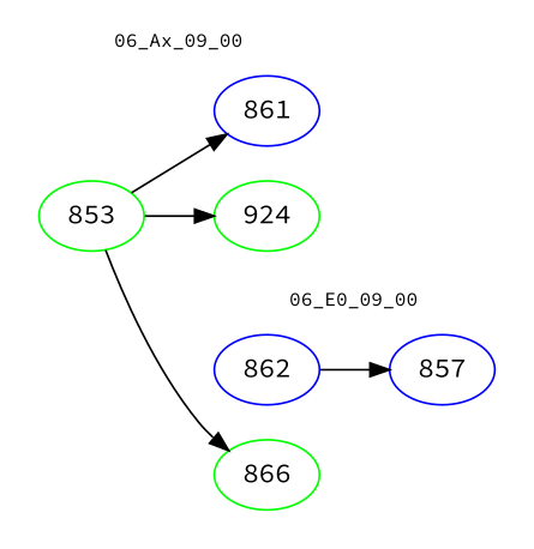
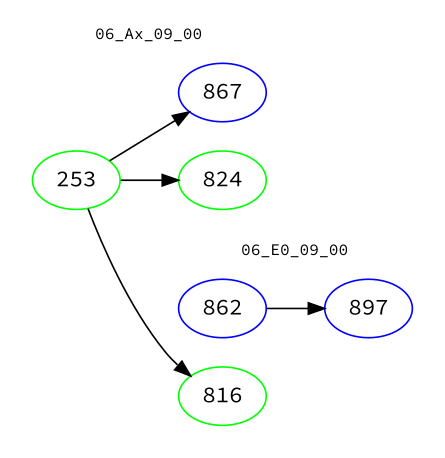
  digraph {
    fontname="Source Code Pro"
    rankdir=LR
    node [color=green fontname="Source Code Pro"]
    edge [color=black fontname="Source Code Pro"]
-   n1 [label=853]
-   n2 [label=924]
-   n3 [color=blue label=861]
+   n1 [label=253]
+   n2 [label=824]
+   n3 [color=blue label=867]
    n4 [color=blue label=862]
-   n5 [color=blue label=857]
-   n6 [label=866]
+   n5 [color=blue label=897]
+   n6 [label=816]
    subgraph cluster_1 {
      color=white
      fontsize=10
      label="06_Ax_09_00"
      n1
      n2
      n3
    }
    subgraph cluster_2 {
      color=white
      fontsize=10
      label="06_E0_09_00"
      n4
      n5
      n6
    }
    n1 -> n2
    n1 -> n3
    n1 -> n6
    n4 -> n5
  }
